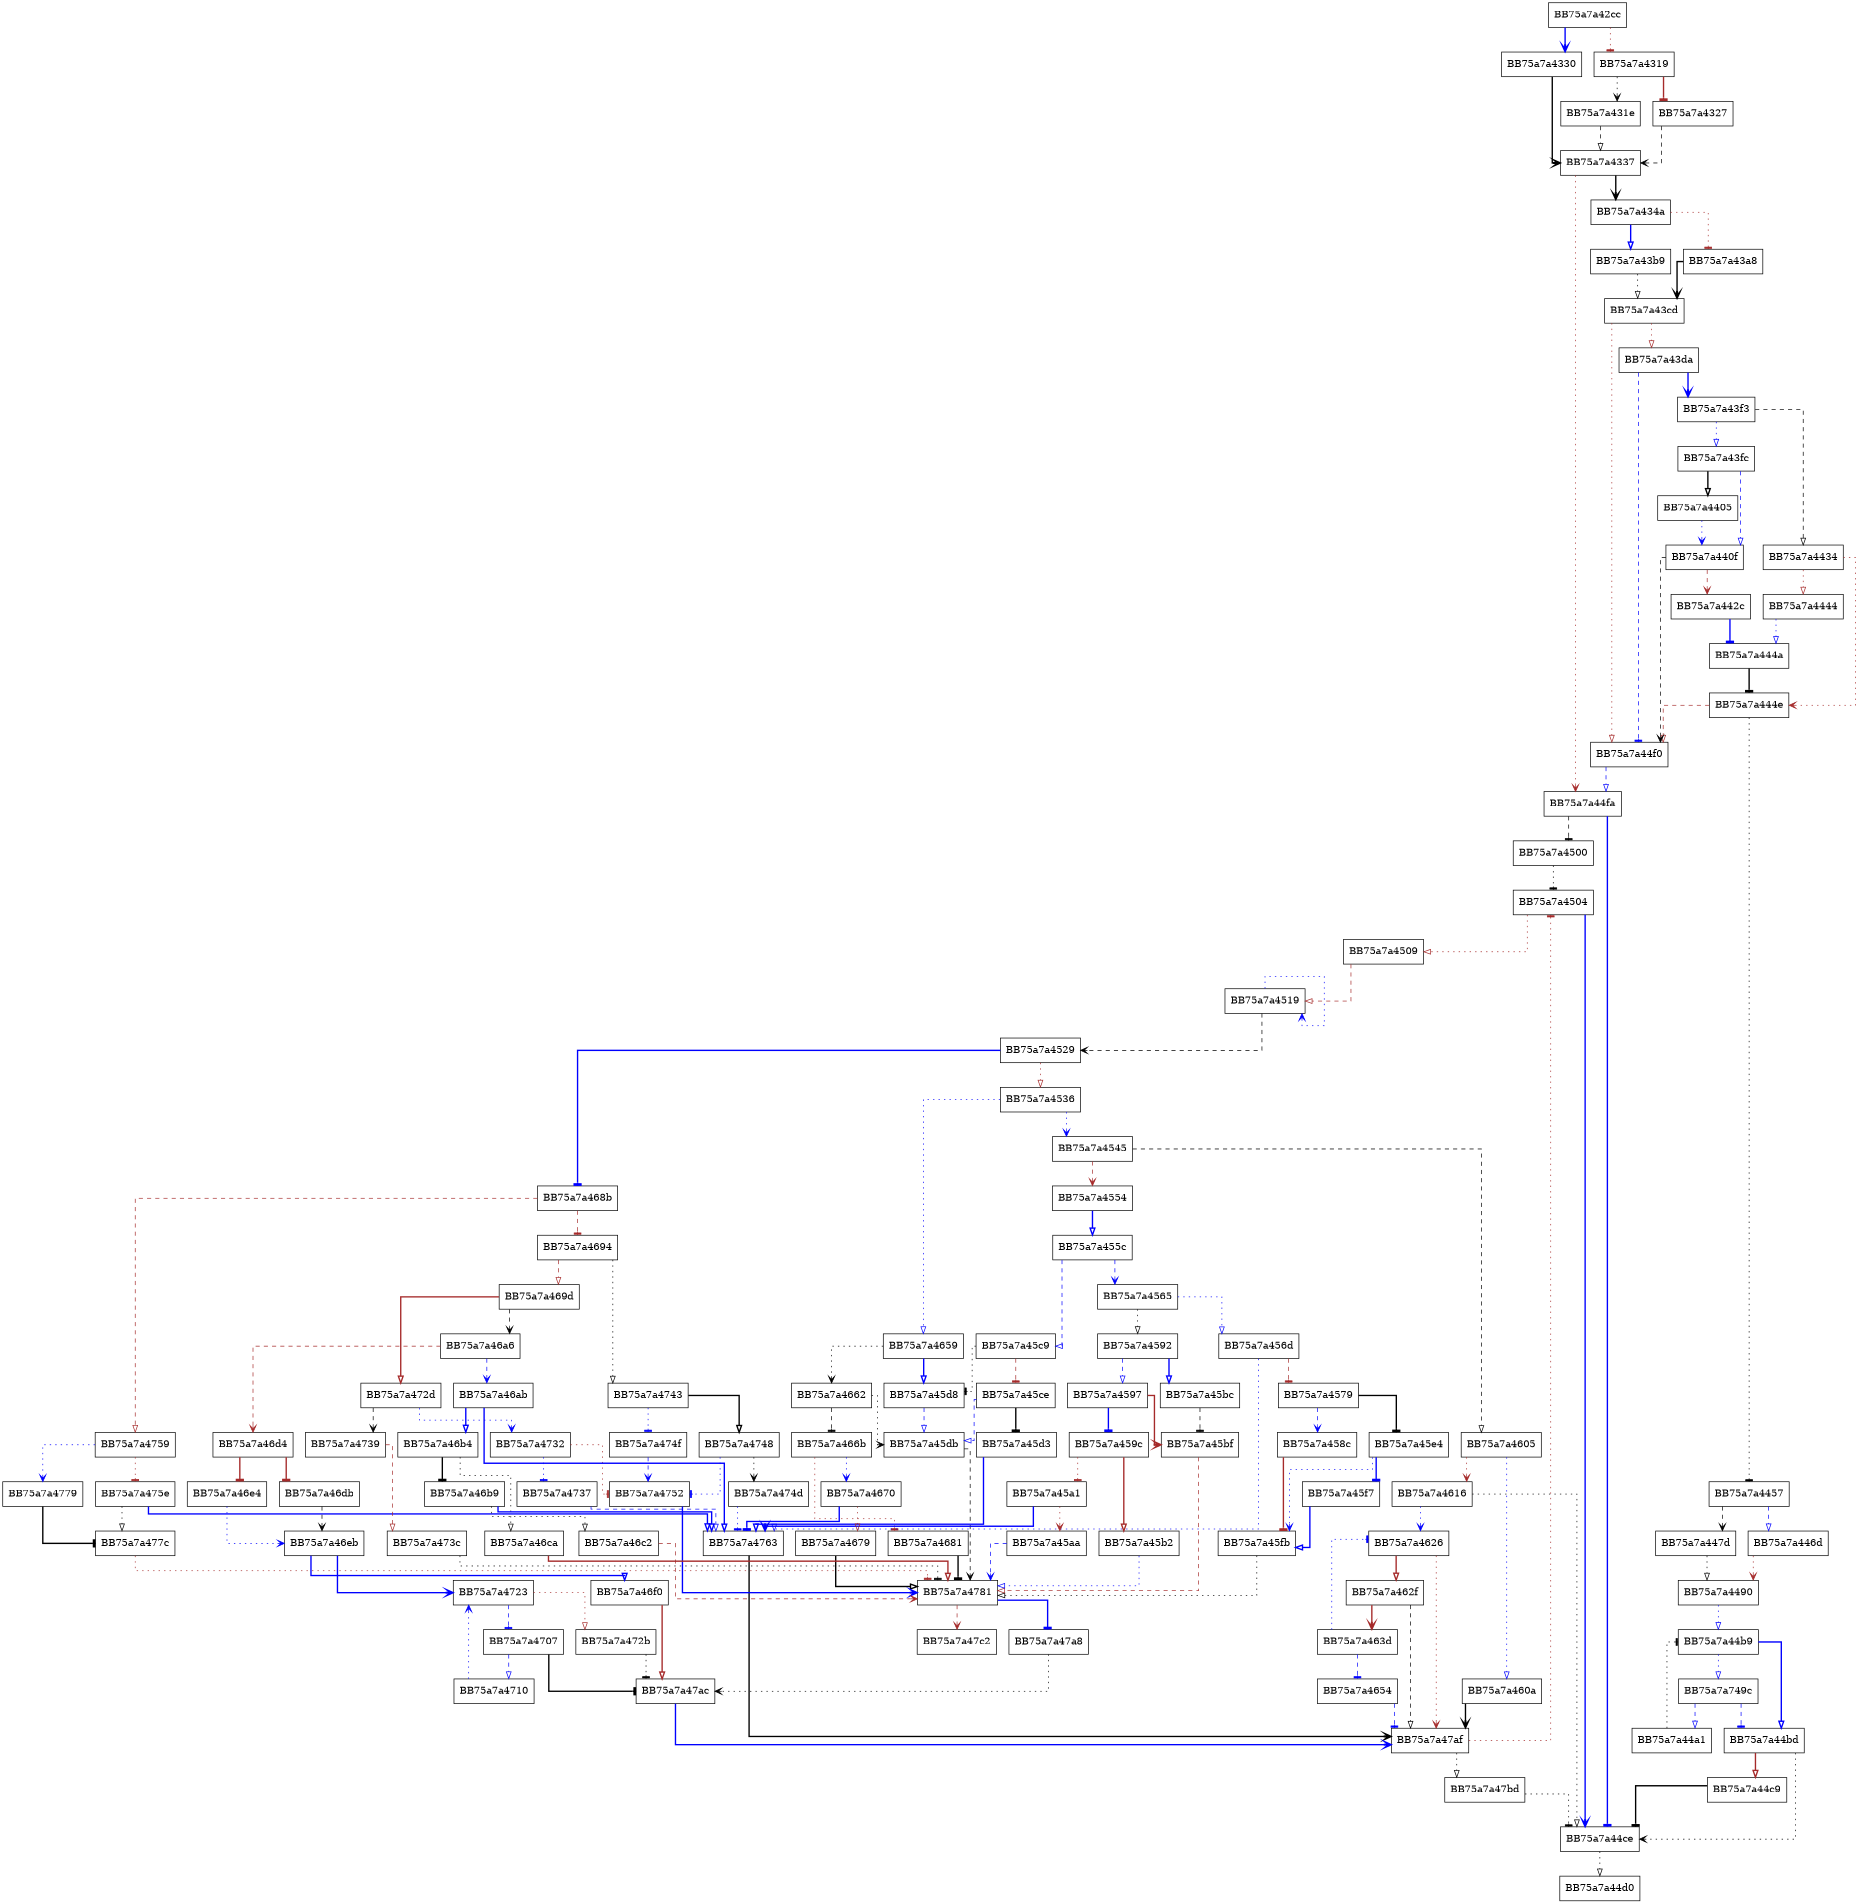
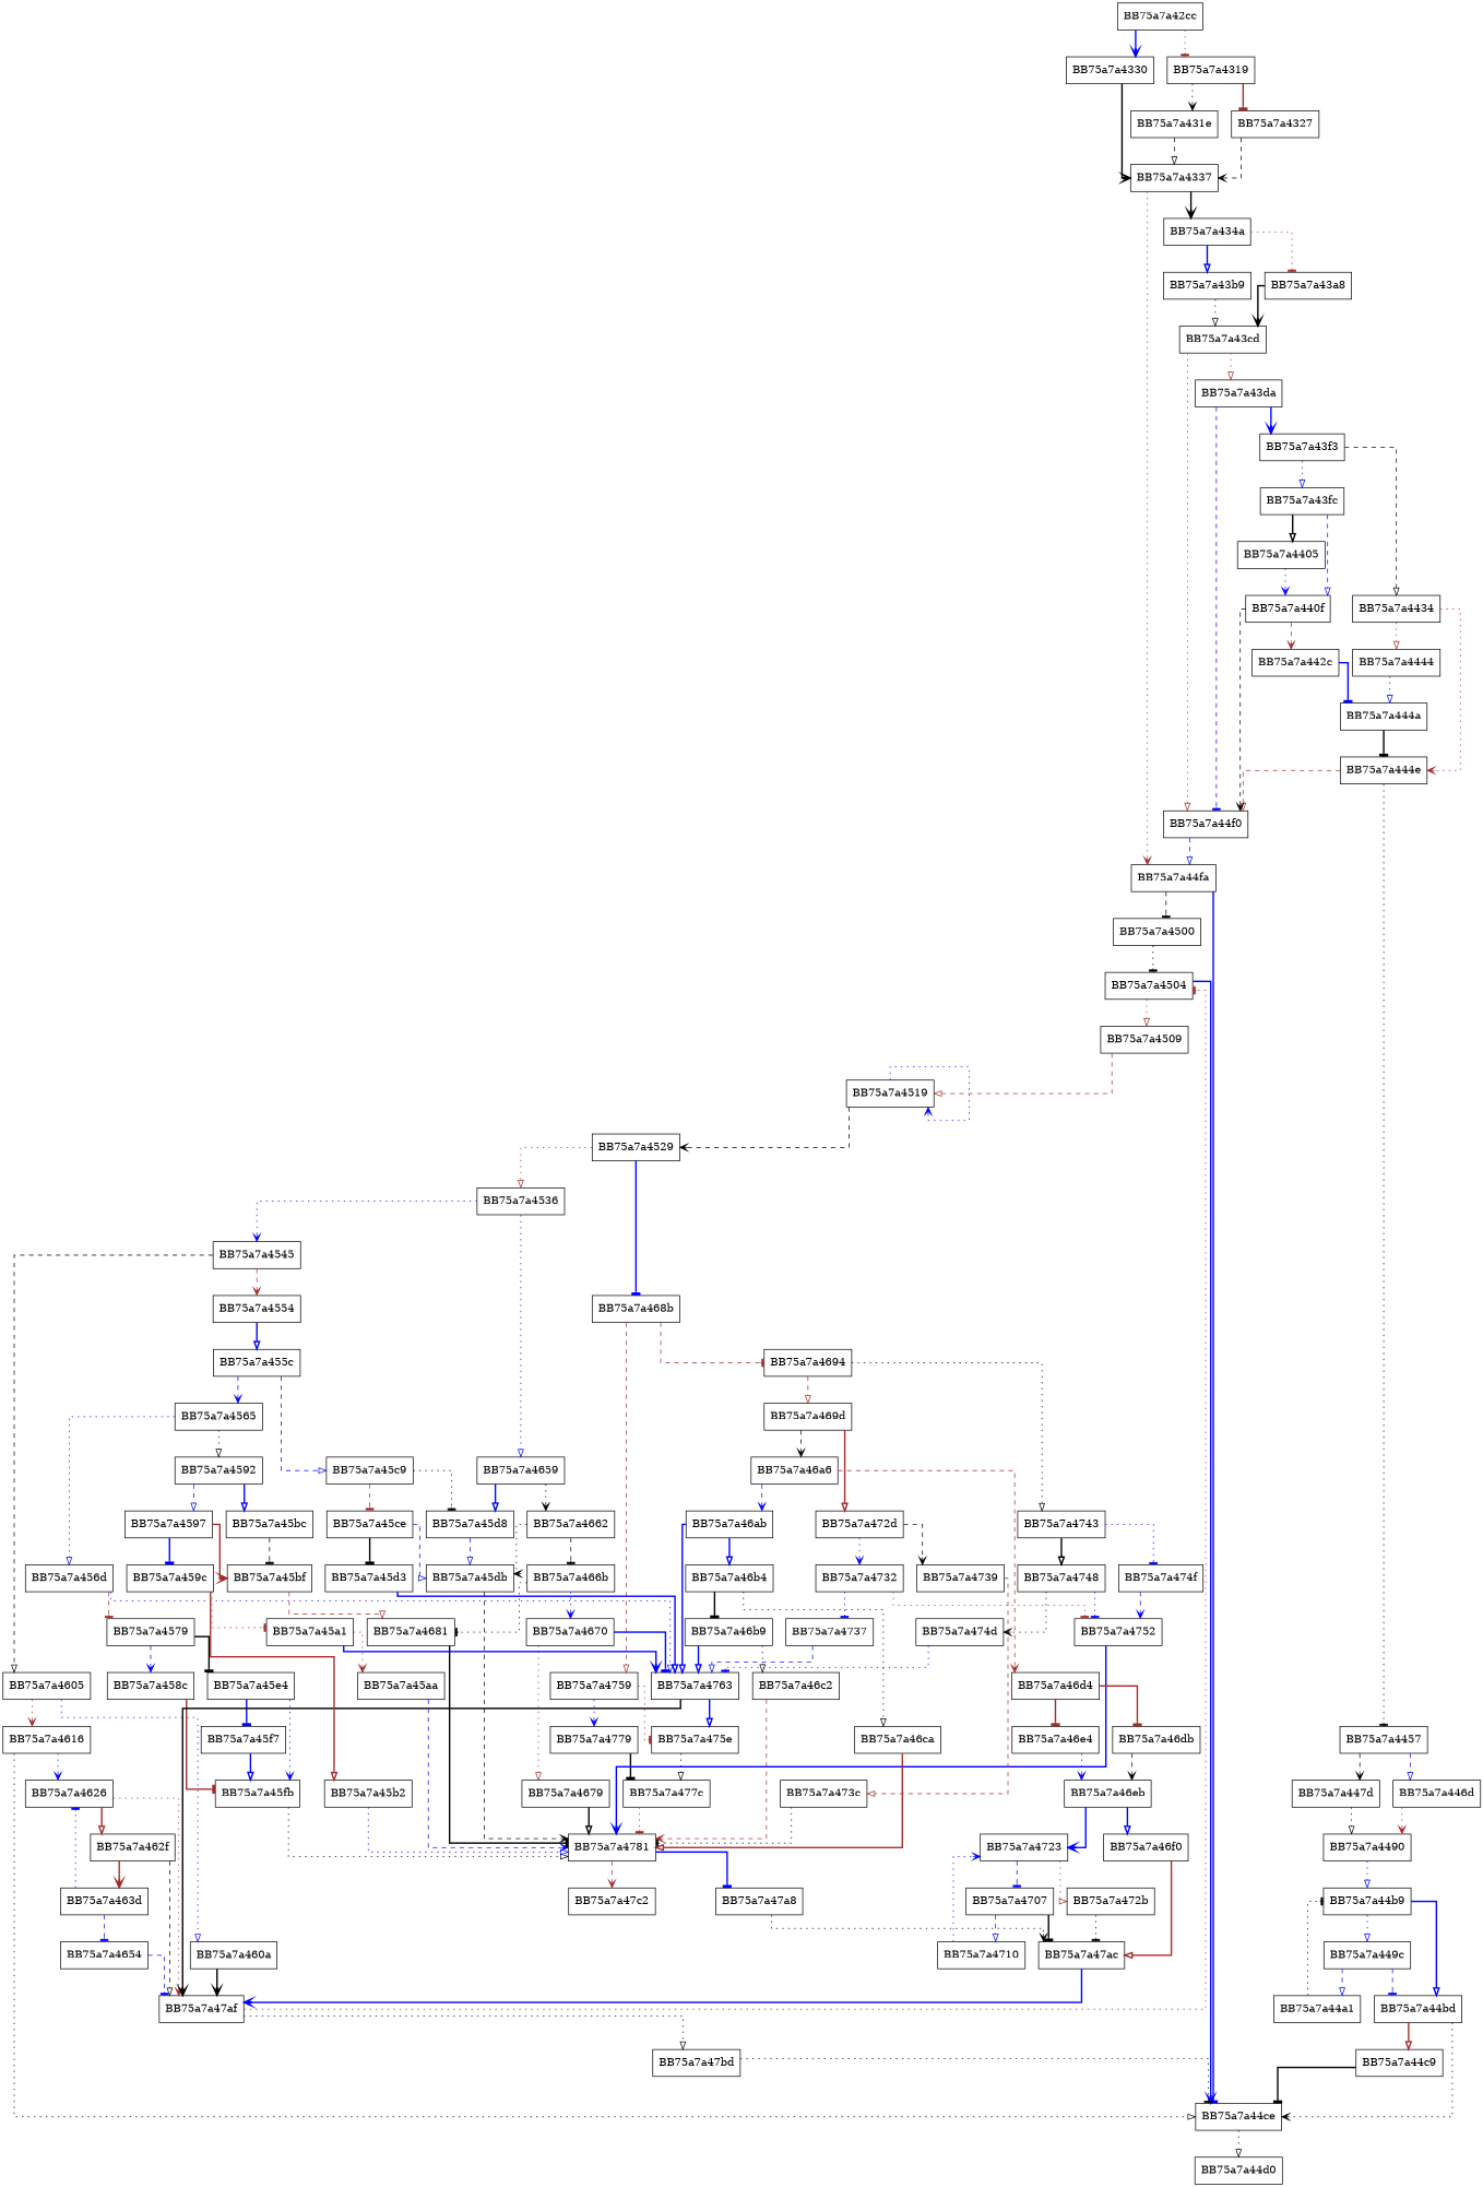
  digraph {
    splines=ortho
    node [shape=box]
    edge [arrowhead=onormal color=blue style=dotted]
    BB75a7a42cc
    BB75a7a4330
    BB75a7a4319
    BB75a7a4337
    BB75a7a4327
    BB75a7a431e
    BB75a7a44fa
    BB75a7a434a
    BB75a7a44ce
    BB75a7a4500
    BB75a7a43b9
    BB75a7a43a8
    BB75a7a44d0
    BB75a7a4504
    BB75a7a43cd
    BB75a7a44f0
    BB75a7a43da
    BB75a7a43f3
    BB75a7a4434
    BB75a7a43fc
    BB75a7a444e
    BB75a7a4444
    BB75a7a440f
    BB75a7a4405
    BB75a7a4457
    BB75a7a444a
    BB75a7a442c
    BB75a7a447d
    BB75a7a446d
    BB75a7a4490
    BB75a7a44b9
-   BB75a7a449c [label=BB75a7a749c]
+   BB75a7a449c
    BB75a7a44bd
    BB75a7a44a1
    BB75a7a44c9
    BB75a7a4509
    BB75a7a4519
    BB75a7a4529
    BB75a7a468b
    BB75a7a4536
    BB75a7a4759
    BB75a7a4694
    BB75a7a4659
    BB75a7a4545
    BB75a7a4779
    BB75a7a475e
    BB75a7a4743
    BB75a7a469d
    BB75a7a45d8
    BB75a7a4662
    BB75a7a4605
    BB75a7a4554
    BB75a7a45db
    BB75a7a466b
    BB75a7a4616
    BB75a7a460a
    BB75a7a455c
    BB75a7a4626
    BB75a7a47af
    BB75a7a4579
    BB75a7a45e4
    BB75a7a458c
    BB75a7a45c9
    BB75a7a4565
    BB75a7a45fb
    BB75a7a45f7
    BB75a7a45ce
    BB75a7a4592
    BB75a7a456d
    BB75a7a45d3
    BB75a7a45bc
    BB75a7a4597
    BB75a7a4763
    BB75a7a45bf
    BB75a7a459c
    BB75a7a47bd
    BB75a7a4781
    BB75a7a47c2
    BB75a7a47a8
    BB75a7a45b2
    BB75a7a45a1
    BB75a7a45aa
    BB75a7a47ac
    BB75a7a462f
    BB75a7a463d
    BB75a7a4654
    BB75a7a4681
    BB75a7a4670
    BB75a7a4679
    BB75a7a477c
    BB75a7a474f
    BB75a7a4748
    BB75a7a472d
    BB75a7a46a6
    BB75a7a4752
    BB75a7a474d
    BB75a7a4739
    BB75a7a4732
    BB75a7a46d4
    BB75a7a46ab
    BB75a7a473c
    BB75a7a4737
    BB75a7a46e4
    BB75a7a46db
    BB75a7a46b4
    BB75a7a46eb
    BB75a7a46ca
    BB75a7a46b9
    BB75a7a46c2
    BB75a7a4723
    BB75a7a46f0
    BB75a7a4707
    BB75a7a472b
    BB75a7a4710
    BB75a7a42cc -> BB75a7a4330 [arrowhead=vee style=bold]
    BB75a7a42cc -> BB75a7a4319 [arrowhead=tee color=brown]
    BB75a7a4330 -> BB75a7a4337 [arrowhead=vee color=black style=bold]
    BB75a7a4319 -> BB75a7a4327 [arrowhead=tee color=brown style=bold]
    BB75a7a4319 -> BB75a7a431e [arrowhead=vee color=black]
    BB75a7a4337 -> BB75a7a44fa [arrowhead=vee color=brown]
    BB75a7a4337 -> BB75a7a434a [arrowhead=vee color=black style=bold]
    BB75a7a4327 -> BB75a7a4337 [arrowhead=vee color=black style=dashed]
    BB75a7a431e -> BB75a7a4337 [color=black style=dashed]
    BB75a7a44fa -> BB75a7a44ce [arrowhead=tee style=bold]
    BB75a7a44fa -> BB75a7a4500 [arrowhead=tee color=black style=dashed]
    BB75a7a434a -> BB75a7a43b9 [style=bold]
    BB75a7a434a -> BB75a7a43a8 [arrowhead=tee color=brown]
    BB75a7a44ce -> BB75a7a44d0 [color=black]
    BB75a7a4500 -> BB75a7a4504 [arrowhead=tee color=black]
    BB75a7a43b9 -> BB75a7a43cd [color=black]
    BB75a7a43a8 -> BB75a7a43cd [arrowhead=vee color=black style=bold]
    BB75a7a4504 -> BB75a7a44ce [arrowhead=vee style=bold]
    BB75a7a4504 -> BB75a7a4509 [color=brown]
    BB75a7a43cd -> BB75a7a44f0 [color=brown]
    BB75a7a43cd -> BB75a7a43da [color=brown]
    BB75a7a44f0 -> BB75a7a44fa [style=dashed]
    BB75a7a43da -> BB75a7a44f0 [arrowhead=tee style=dashed]
    BB75a7a43da -> BB75a7a43f3 [arrowhead=vee style=bold]
    BB75a7a43f3 -> BB75a7a4434 [color=black style=dashed]
    BB75a7a43f3 -> BB75a7a43fc
    BB75a7a4434 -> BB75a7a444e [arrowhead=vee color=brown]
    BB75a7a4434 -> BB75a7a4444 [color=brown]
    BB75a7a43fc -> BB75a7a440f [style=dashed]
    BB75a7a43fc -> BB75a7a4405 [color=black style=bold]
    BB75a7a444e -> BB75a7a44f0 [color=brown style=dashed]
    BB75a7a444e -> BB75a7a4457 [arrowhead=tee color=black]
    BB75a7a4444 -> BB75a7a444a
    BB75a7a440f -> BB75a7a44f0 [arrowhead=vee color=black style=dashed]
    BB75a7a440f -> BB75a7a442c [arrowhead=vee color=brown style=dashed]
    BB75a7a4405 -> BB75a7a440f [arrowhead=vee]
    BB75a7a4457 -> BB75a7a447d [arrowhead=vee color=black style=dashed]
    BB75a7a4457 -> BB75a7a446d [style=dashed]
    BB75a7a444a -> BB75a7a444e [arrowhead=tee color=black style=bold]
    BB75a7a442c -> BB75a7a444a [arrowhead=tee style=bold]
    BB75a7a447d -> BB75a7a4490 [color=black]
    BB75a7a446d -> BB75a7a4490 [arrowhead=vee color=brown]
    BB75a7a4490 -> BB75a7a44b9
    BB75a7a44b9 -> BB75a7a449c
    BB75a7a44b9 -> BB75a7a44bd [style=bold]
    BB75a7a449c -> BB75a7a44bd [arrowhead=tee style=dashed]
    BB75a7a449c -> BB75a7a44a1 [style=dashed]
    BB75a7a44bd -> BB75a7a44ce [arrowhead=vee color=black]
    BB75a7a44bd -> BB75a7a44c9 [color=brown style=bold]
    BB75a7a44a1 -> BB75a7a44b9 [arrowhead=tee color=black]
    BB75a7a44c9 -> BB75a7a44ce [arrowhead=tee color=black style=bold]
    BB75a7a4509 -> BB75a7a4519 [color=brown style=dashed]
    BB75a7a4519 -> BB75a7a4519 [arrowhead=vee]
    BB75a7a4519 -> BB75a7a4529 [arrowhead=vee color=black style=dashed]
    BB75a7a4529 -> BB75a7a468b [arrowhead=tee style=bold]
    BB75a7a4529 -> BB75a7a4536 [color=brown]
    BB75a7a468b -> BB75a7a4759 [color=brown style=dashed]
    BB75a7a468b -> BB75a7a4694 [arrowhead=tee color=brown style=dashed]
    BB75a7a4536 -> BB75a7a4659
    BB75a7a4536 -> BB75a7a4545 [arrowhead=vee]
    BB75a7a4759 -> BB75a7a4779 [arrowhead=vee]
    BB75a7a4759 -> BB75a7a475e [arrowhead=tee color=brown]
    BB75a7a4694 -> BB75a7a4743 [color=black]
    BB75a7a4694 -> BB75a7a469d [color=brown style=dashed]
    BB75a7a4659 -> BB75a7a45d8 [style=bold]
    BB75a7a4659 -> BB75a7a4662 [arrowhead=vee color=black]
    BB75a7a4545 -> BB75a7a4605 [color=black style=dashed]
    BB75a7a4545 -> BB75a7a4554 [arrowhead=vee color=brown style=dashed]
    BB75a7a4779 -> BB75a7a477c [arrowhead=tee color=black style=bold]
-   BB75a7a475e -> BB75a7a4763 [style=bold]
+   BB75a7a4763 -> BB75a7a475e [style=bold]
    BB75a7a475e -> BB75a7a477c [color=black]
    BB75a7a4743 -> BB75a7a474f [arrowhead=tee]
    BB75a7a4743 -> BB75a7a4748 [color=black style=bold]
    BB75a7a469d -> BB75a7a472d [color=brown style=bold]
    BB75a7a469d -> BB75a7a46a6 [arrowhead=vee color=black style=dashed]
    BB75a7a45d8 -> BB75a7a45db [style=dashed]
    BB75a7a4662 -> BB75a7a45db [arrowhead=vee color=black]
    BB75a7a4662 -> BB75a7a466b [arrowhead=tee color=black style=dashed]
    BB75a7a4605 -> BB75a7a4616 [arrowhead=vee color=brown]
    BB75a7a4605 -> BB75a7a460a
    BB75a7a4554 -> BB75a7a455c [style=bold]
    BB75a7a45db -> BB75a7a4781 [arrowhead=vee color=black style=dashed]
-   BB75a7a466b -> BB75a7a4681 [arrowhead=tee color=brown]
+   BB75a7a466b -> BB75a7a4681 [arrowhead=tee color=black]
    BB75a7a466b -> BB75a7a4670 [arrowhead=vee]
    BB75a7a4616 -> BB75a7a44ce [color=black]
    BB75a7a4616 -> BB75a7a4626 [arrowhead=vee]
    BB75a7a460a -> BB75a7a47af [arrowhead=vee color=black style=bold]
    BB75a7a455c -> BB75a7a45c9 [style=dashed]
    BB75a7a455c -> BB75a7a4565 [arrowhead=vee style=dashed]
    BB75a7a4626 -> BB75a7a47af [arrowhead=vee color=brown]
    BB75a7a4626 -> BB75a7a462f [color=brown style=bold]
    BB75a7a47af -> BB75a7a4504 [arrowhead=tee color=brown]
    BB75a7a47af -> BB75a7a47bd [color=black]
    BB75a7a4579 -> BB75a7a45e4 [arrowhead=tee color=black style=bold]
    BB75a7a4579 -> BB75a7a458c [arrowhead=vee style=dashed]
    BB75a7a45e4 -> BB75a7a45fb [arrowhead=vee]
    BB75a7a45e4 -> BB75a7a45f7 [arrowhead=tee style=bold]
    BB75a7a458c -> BB75a7a45fb [arrowhead=tee color=brown style=bold]
    BB75a7a45c9 -> BB75a7a45d8 [arrowhead=tee color=black]
    BB75a7a45c9 -> BB75a7a45ce [arrowhead=tee color=brown style=dashed]
    BB75a7a4565 -> BB75a7a4592 [color=black]
    BB75a7a4565 -> BB75a7a456d
    BB75a7a45fb -> BB75a7a4781 [color=black]
    BB75a7a45f7 -> BB75a7a45fb [style=bold]
    BB75a7a45ce -> BB75a7a45db [style=dashed]
    BB75a7a45ce -> BB75a7a45d3 [arrowhead=tee color=black style=bold]
    BB75a7a4592 -> BB75a7a45bc [style=bold]
    BB75a7a4592 -> BB75a7a4597 [style=dashed]
    BB75a7a456d -> BB75a7a4579 [arrowhead=tee color=brown style=dashed]
    BB75a7a456d -> BB75a7a4763
    BB75a7a45d3 -> BB75a7a4763 [style=bold]
    BB75a7a45bc -> BB75a7a45bf [arrowhead=tee color=black style=dashed]
    BB75a7a4597 -> BB75a7a45bf [arrowhead=vee color=brown style=bold]
    BB75a7a4597 -> BB75a7a459c [arrowhead=tee style=bold]
    BB75a7a4763 -> BB75a7a47af [arrowhead=vee color=black style=bold]
-   BB75a7a45bf -> BB75a7a4781 [color=brown style=dashed]
+   BB75a7a45bf -> BB75a7a4681 [color=brown style=dashed]
    BB75a7a459c -> BB75a7a45b2 [color=brown style=bold]
    BB75a7a459c -> BB75a7a45a1 [arrowhead=tee color=brown]
    BB75a7a47bd -> BB75a7a44ce [arrowhead=tee color=black]
    BB75a7a4781 -> BB75a7a47c2 [arrowhead=vee color=brown style=dashed]
    BB75a7a4781 -> BB75a7a47a8 [arrowhead=tee style=bold]
    BB75a7a47a8 -> BB75a7a47ac [arrowhead=vee color=black]
    BB75a7a45b2 -> BB75a7a4781
    BB75a7a45a1 -> BB75a7a4763 [arrowhead=vee style=bold]
    BB75a7a45a1 -> BB75a7a45aa [arrowhead=vee color=brown]
    BB75a7a45aa -> BB75a7a4781 [arrowhead=vee style=dashed]
    BB75a7a47ac -> BB75a7a47af [arrowhead=vee style=bold]
    BB75a7a462f -> BB75a7a47af [color=black style=dashed]
    BB75a7a462f -> BB75a7a463d [arrowhead=vee color=brown style=bold]
    BB75a7a463d -> BB75a7a4626 [arrowhead=tee]
    BB75a7a463d -> BB75a7a4654 [arrowhead=tee style=dashed]
    BB75a7a4654 -> BB75a7a47af [arrowhead=tee style=dashed]
    BB75a7a4681 -> BB75a7a4781 [arrowhead=tee color=black style=bold]
    BB75a7a4670 -> BB75a7a4763 [arrowhead=tee style=bold]
    BB75a7a4670 -> BB75a7a4679 [color=brown]
    BB75a7a4679 -> BB75a7a4781 [color=black style=bold]
    BB75a7a477c -> BB75a7a4781 [arrowhead=tee color=brown]
    BB75a7a474f -> BB75a7a4752 [arrowhead=vee style=dashed]
    BB75a7a4748 -> BB75a7a4752 [arrowhead=tee]
    BB75a7a4748 -> BB75a7a474d [arrowhead=vee color=black]
    BB75a7a472d -> BB75a7a4739 [arrowhead=vee color=black style=dashed]
    BB75a7a472d -> BB75a7a4732 [arrowhead=vee]
    BB75a7a46a6 -> BB75a7a46d4 [arrowhead=vee color=brown style=dashed]
    BB75a7a46a6 -> BB75a7a46ab [arrowhead=vee style=dashed]
    BB75a7a4752 -> BB75a7a4781 [arrowhead=vee style=bold]
    BB75a7a474d -> BB75a7a4763 [arrowhead=tee]
    BB75a7a4739 -> BB75a7a473c [color=brown style=dashed]
    BB75a7a4732 -> BB75a7a4752 [arrowhead=tee color=brown]
    BB75a7a4732 -> BB75a7a4737 [arrowhead=tee]
    BB75a7a46d4 -> BB75a7a46e4 [arrowhead=tee color=brown style=bold]
    BB75a7a46d4 -> BB75a7a46db [arrowhead=tee color=brown style=bold]
    BB75a7a46ab -> BB75a7a4763 [style=bold]
    BB75a7a46ab -> BB75a7a46b4 [style=bold]
    BB75a7a473c -> BB75a7a4781 [arrowhead=tee color=black]
    BB75a7a4737 -> BB75a7a4763 [style=dashed]
    BB75a7a46e4 -> BB75a7a46eb [arrowhead=vee]
    BB75a7a46db -> BB75a7a46eb [arrowhead=vee color=black style=dashed]
    BB75a7a46b4 -> BB75a7a46ca [color=black]
    BB75a7a46b4 -> BB75a7a46b9 [arrowhead=tee color=black style=bold]
    BB75a7a46eb -> BB75a7a4723 [arrowhead=vee style=bold]
    BB75a7a46eb -> BB75a7a46f0 [style=bold]
    BB75a7a46ca -> BB75a7a4781 [color=brown style=bold]
    BB75a7a46b9 -> BB75a7a4763 [style=bold]
    BB75a7a46b9 -> BB75a7a46c2 [color=black]
    BB75a7a46c2 -> BB75a7a4781 [arrowhead=vee color=brown style=dashed]
    BB75a7a4723 -> BB75a7a4707 [arrowhead=tee style=dashed]
    BB75a7a4723 -> BB75a7a472b [color=brown]
    BB75a7a46f0 -> BB75a7a47ac [color=brown style=bold]
    BB75a7a4707 -> BB75a7a47ac [arrowhead=tee color=black style=bold]
    BB75a7a4707 -> BB75a7a4710 [style=dashed]
    BB75a7a472b -> BB75a7a47ac [arrowhead=tee color=black]
    BB75a7a4710 -> BB75a7a4723 [arrowhead=vee]
  }
